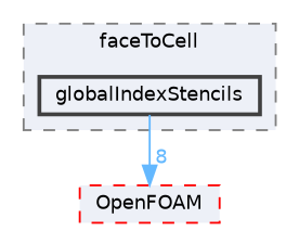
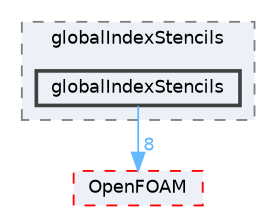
  digraph {
    compound=true
    node [fillcolor="#edf0f7" fontname=Helvetica fontsize=10 shape=box]
    n1 [color=grey25 height=0.2 label=globalIndexStencils style="filled,bold" width=0.4]
    n2 [color=red height=0.2 label=OpenFOAM style="filled,dashed" width=0.4]
    subgraph cluster_1 {
      bgcolor="#edf0f7"
      fontname=Helvetica
      fontsize=10
-     label=faceToCell
+     label=globalIndexStencils
      pencolor=grey50
      style="filled,dashed"
      n1
    }
    n1 -> n2 [color=steelblue1 fontcolor=steelblue1 fontname=Helvetica fontsize=10 headlabel=8 labeldistance=1.5 labelfontname=Helvetica labelfontsize=10]
  }
